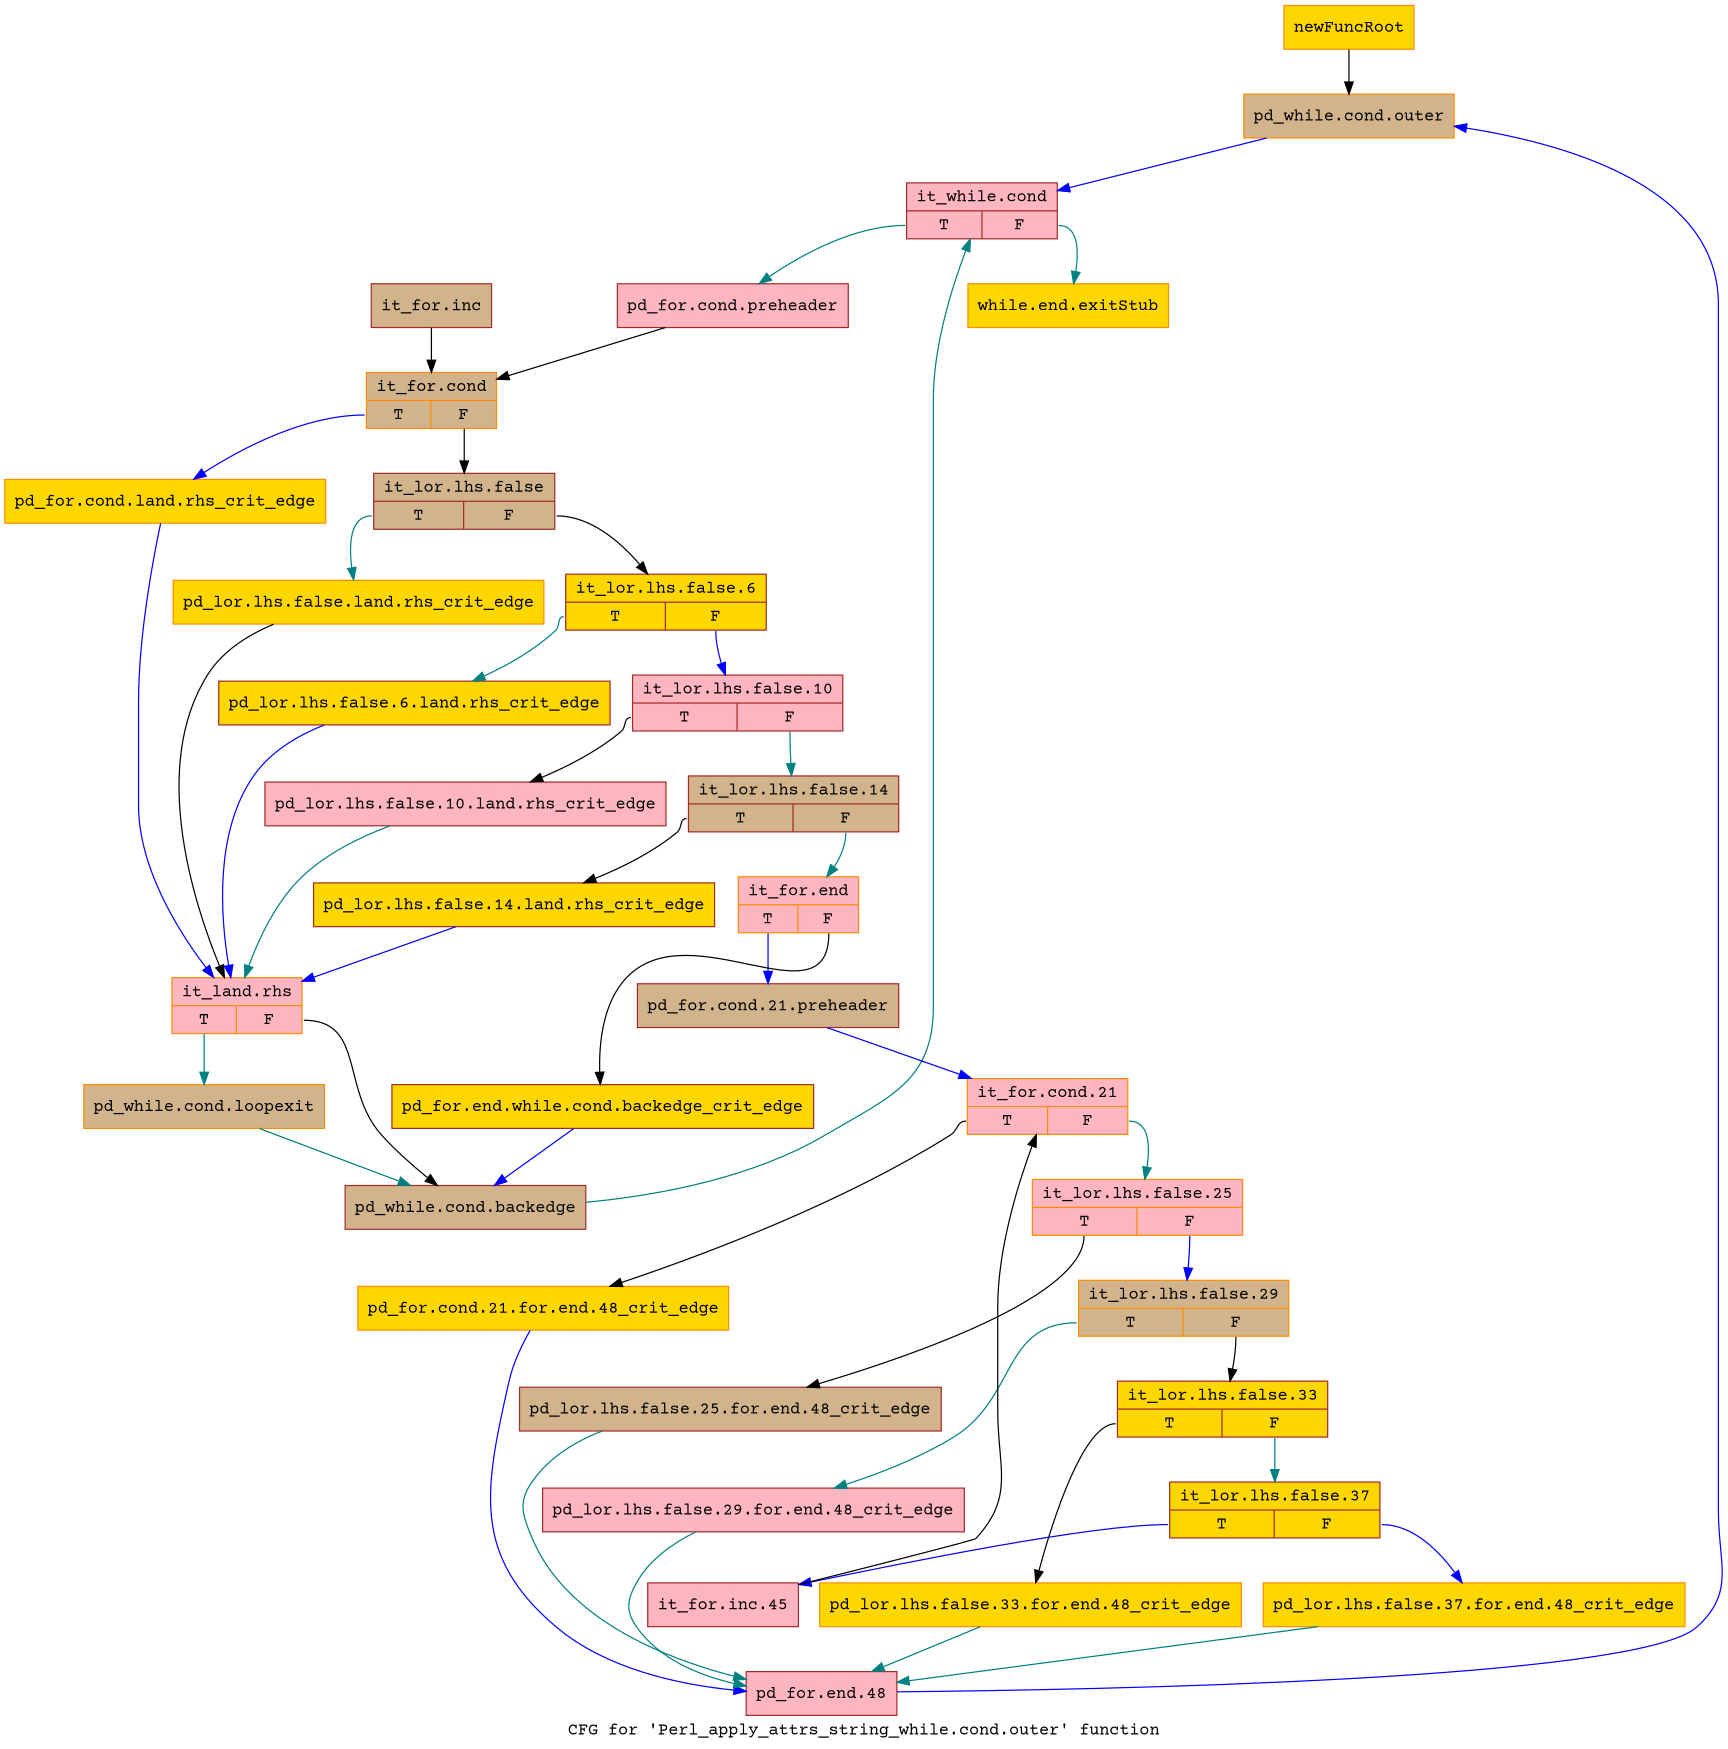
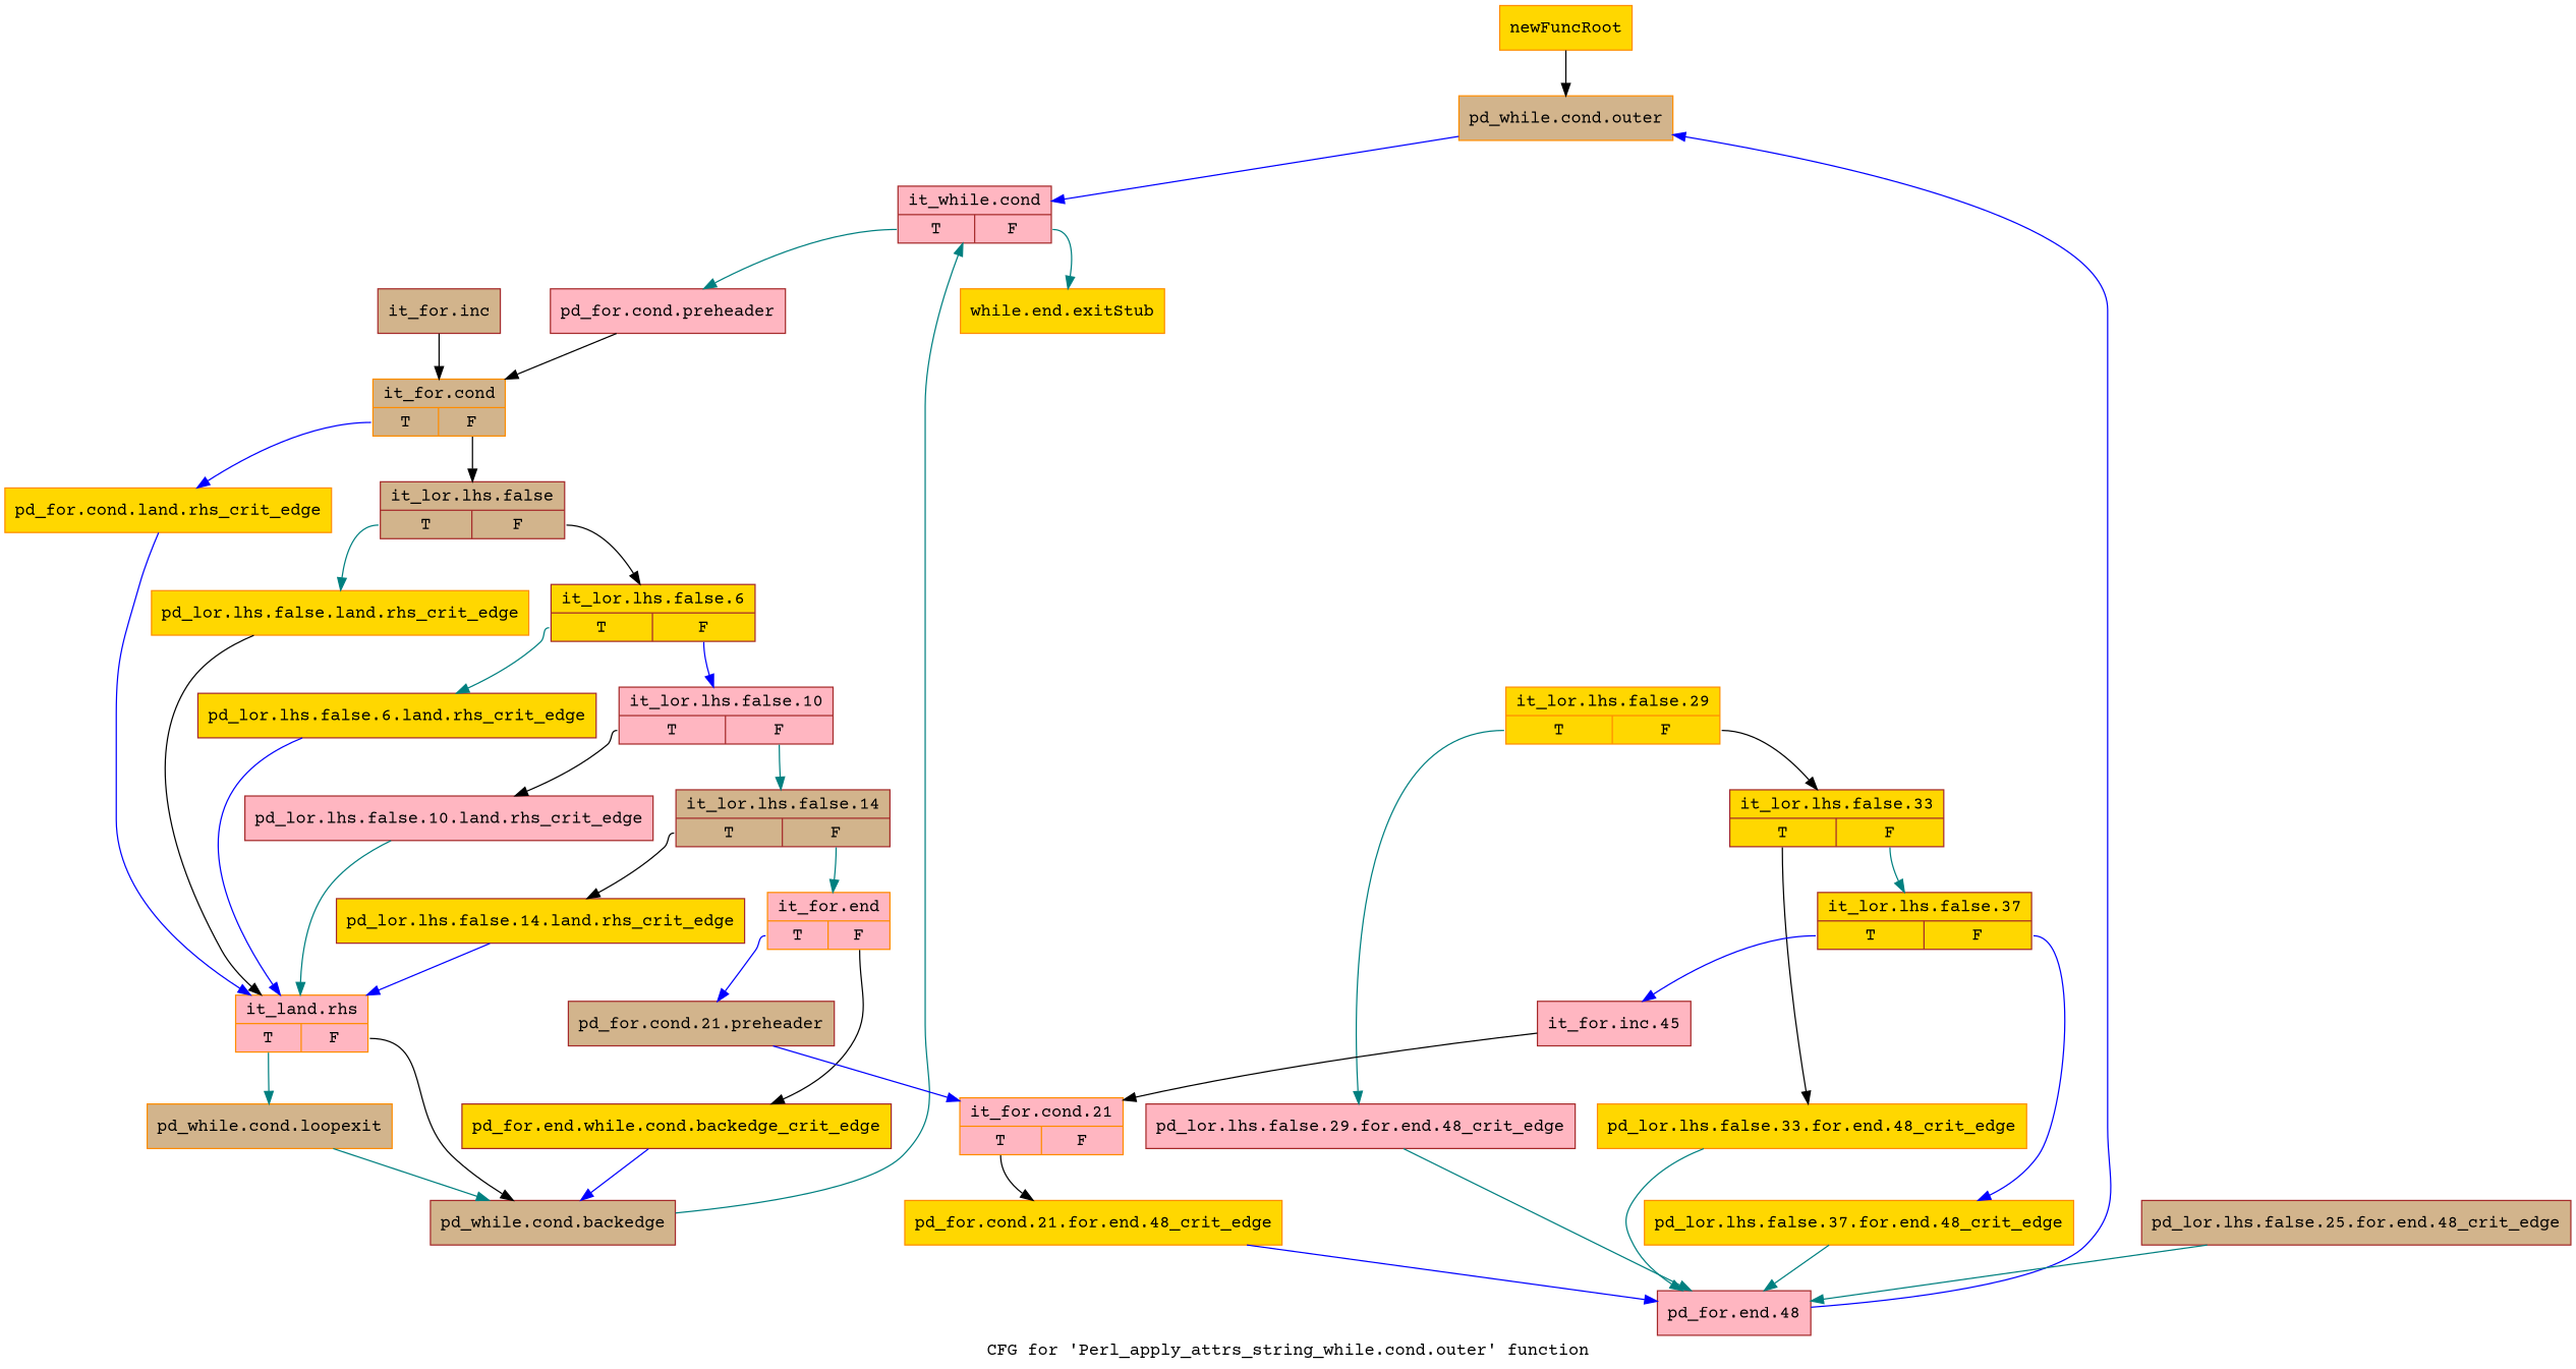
  digraph {
    fontname="Courier Prime"
    label="CFG for 'Perl_apply_attrs_string_while.cond.outer' function"
    node [color=brown fillcolor=gold fontname="Courier Prime" shape=record style=filled]
    edge [color=teal fontname="Courier Prime"]
    n1 [color=darkorange label="{newFuncRoot}"]
    n2 [color=darkorange fillcolor=tan label="{pd_while.cond.outer}"]
    n3 [fillcolor=lightpink label="{it_while.cond|{<s0>T|<s1>F}}"]
    n4 [color=darkorange label="{while.end.exitStub}"]
    n5 [fillcolor=lightpink label="{pd_for.cond.preheader}"]
    n6 [color=darkorange fillcolor=tan label="{it_for.cond|{<s0>T|<s1>F}}"]
    n7 [color=darkorange label="{pd_for.cond.land.rhs_crit_edge}"]
    n8 [fillcolor=tan label="{it_lor.lhs.false|{<s0>T|<s1>F}}"]
    n9 [color=darkorange fillcolor=lightpink label="{it_land.rhs|{<s0>T|<s1>F}}"]
    n10 [color=darkorange label="{pd_lor.lhs.false.land.rhs_crit_edge}"]
    n11 [label="{it_lor.lhs.false.6|{<s0>T|<s1>F}}"]
    n12 [fillcolor=tan label="{pd_while.cond.backedge}"]
    n13 [color=darkorange fillcolor=tan label="{pd_while.cond.loopexit}"]
    n14 [label="{pd_lor.lhs.false.6.land.rhs_crit_edge}"]
    n15 [fillcolor=lightpink label="{it_lor.lhs.false.10|{<s0>T|<s1>F}}"]
    n16 [fillcolor=lightpink label="{pd_lor.lhs.false.10.land.rhs_crit_edge}"]
    n17 [fillcolor=tan label="{it_lor.lhs.false.14|{<s0>T|<s1>F}}"]
    n18 [label="{pd_lor.lhs.false.14.land.rhs_crit_edge}"]
    n19 [color=darkorange fillcolor=lightpink label="{it_for.end|{<s0>T|<s1>F}}"]
    n20 [fillcolor=tan label="{pd_for.cond.21.preheader}"]
    n21 [label="{pd_for.end.while.cond.backedge_crit_edge}"]
    n22 [color=darkorange fillcolor=lightpink label="{it_for.cond.21|{<s0>T|<s1>F}}"]
    n23 [color=darkorange label="{pd_for.cond.21.for.end.48_crit_edge}"]
-   n24 [color=darkorange fillcolor=lightpink label="{it_lor.lhs.false.25|{<s0>T|<s1>F}}"]
    n25 [fillcolor=lightpink label="{pd_for.end.48}"]
    n26 [fillcolor=tan label="{pd_lor.lhs.false.25.for.end.48_crit_edge}"]
-   n27 [color=darkorange fillcolor=tan label="{it_lor.lhs.false.29|{<s0>T|<s1>F}}"]
+   n27 [color=darkorange label="{it_lor.lhs.false.29|{<s0>T|<s1>F}}"]
    n28 [fillcolor=lightpink label="{pd_lor.lhs.false.29.for.end.48_crit_edge}"]
    n29 [label="{it_lor.lhs.false.33|{<s0>T|<s1>F}}"]
    n30 [color=darkorange label="{pd_lor.lhs.false.33.for.end.48_crit_edge}"]
    n31 [label="{it_lor.lhs.false.37|{<s0>T|<s1>F}}"]
    n32 [fillcolor=lightpink label="{it_for.inc.45}"]
    n33 [color=darkorange label="{pd_lor.lhs.false.37.for.end.48_crit_edge}"]
    n34 [fillcolor=tan label="{it_for.inc}"]
    n1 -> n2 [color=black]
    n2 -> n3 [color=blue]
    n3 -> n4 [tailport=s1]
    n3 -> n5 [tailport=s0]
    n5 -> n6 [color=black]
    n6 -> n7 [color=blue tailport=s0]
    n6 -> n8 [color=black tailport=s1]
    n7 -> n9 [color=blue]
    n8 -> n10 [tailport=s0]
    n8 -> n11 [color=black tailport=s1]
    n9 -> n12 [color=black tailport=s1]
    n9 -> n13 [tailport=s0]
    n10 -> n9 [color=black]
    n11 -> n14 [tailport=s0]
    n11 -> n15 [color=blue tailport=s1]
    n12 -> n3
    n13 -> n12
    n14 -> n9 [color=blue]
    n15 -> n16 [color=black tailport=s0]
    n15 -> n17 [tailport=s1]
    n16 -> n9
    n17 -> n18 [color=black tailport=s0]
    n17 -> n19 [tailport=s1]
    n18 -> n9 [color=blue]
    n19 -> n20 [color=blue tailport=s0]
    n19 -> n21 [color=black tailport=s1]
    n20 -> n22 [color=blue]
    n21 -> n12 [color=blue]
    n22 -> n23 [color=black tailport=s0]
-   n22 -> n24 [tailport=s1]
    n23 -> n25 [color=blue]
-   n24 -> n26 [color=black tailport=s0]
-   n24 -> n27 [color=blue tailport=s1]
    n25 -> n2 [color=blue]
    n26 -> n25
    n27 -> n28 [tailport=s0]
    n27 -> n29 [color=black tailport=s1]
    n28 -> n25
    n29 -> n30 [color=black tailport=s0]
    n29 -> n31 [tailport=s1]
    n30 -> n25
    n31 -> n32 [color=blue tailport=s0]
    n31 -> n33 [color=blue tailport=s1]
    n32 -> n22 [color=black]
    n33 -> n25
    n34 -> n6 [color=black]
  }
